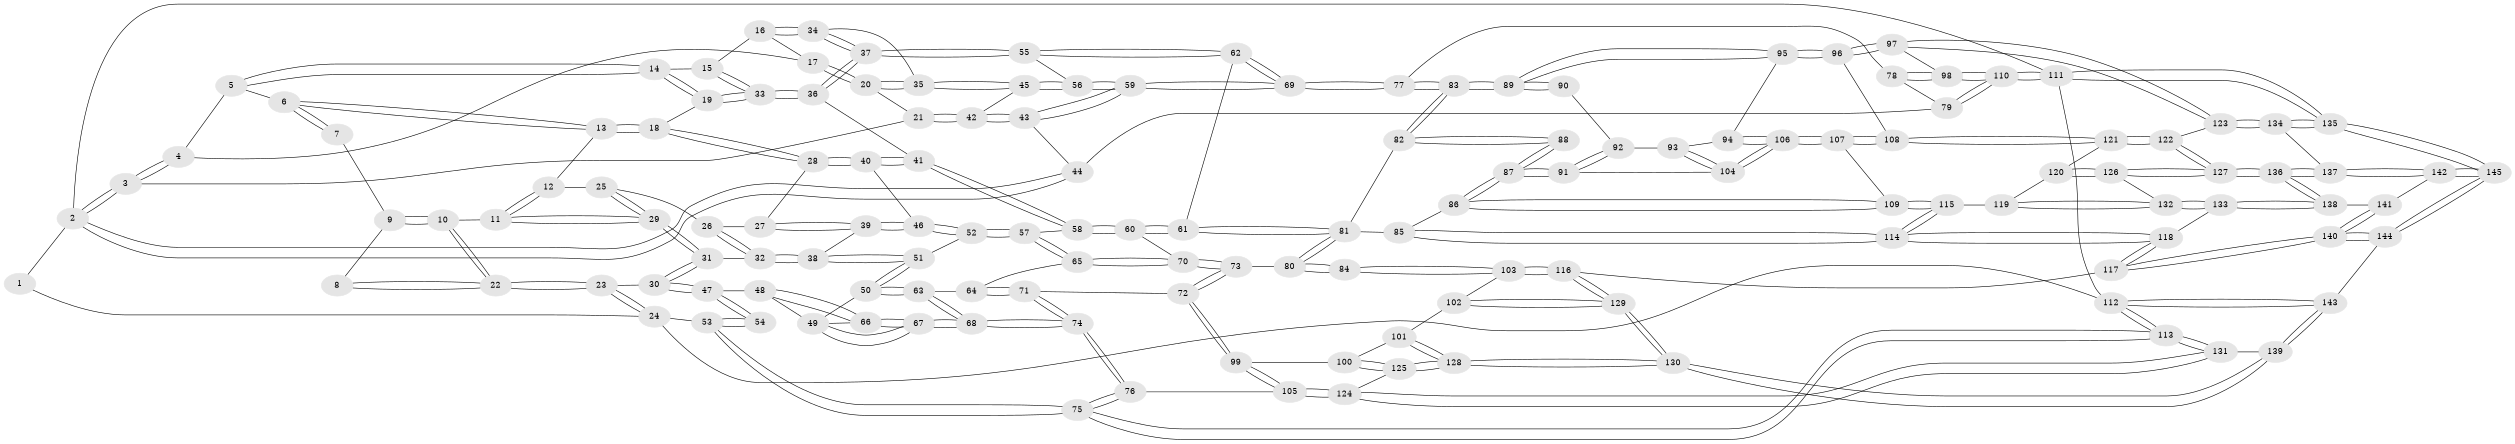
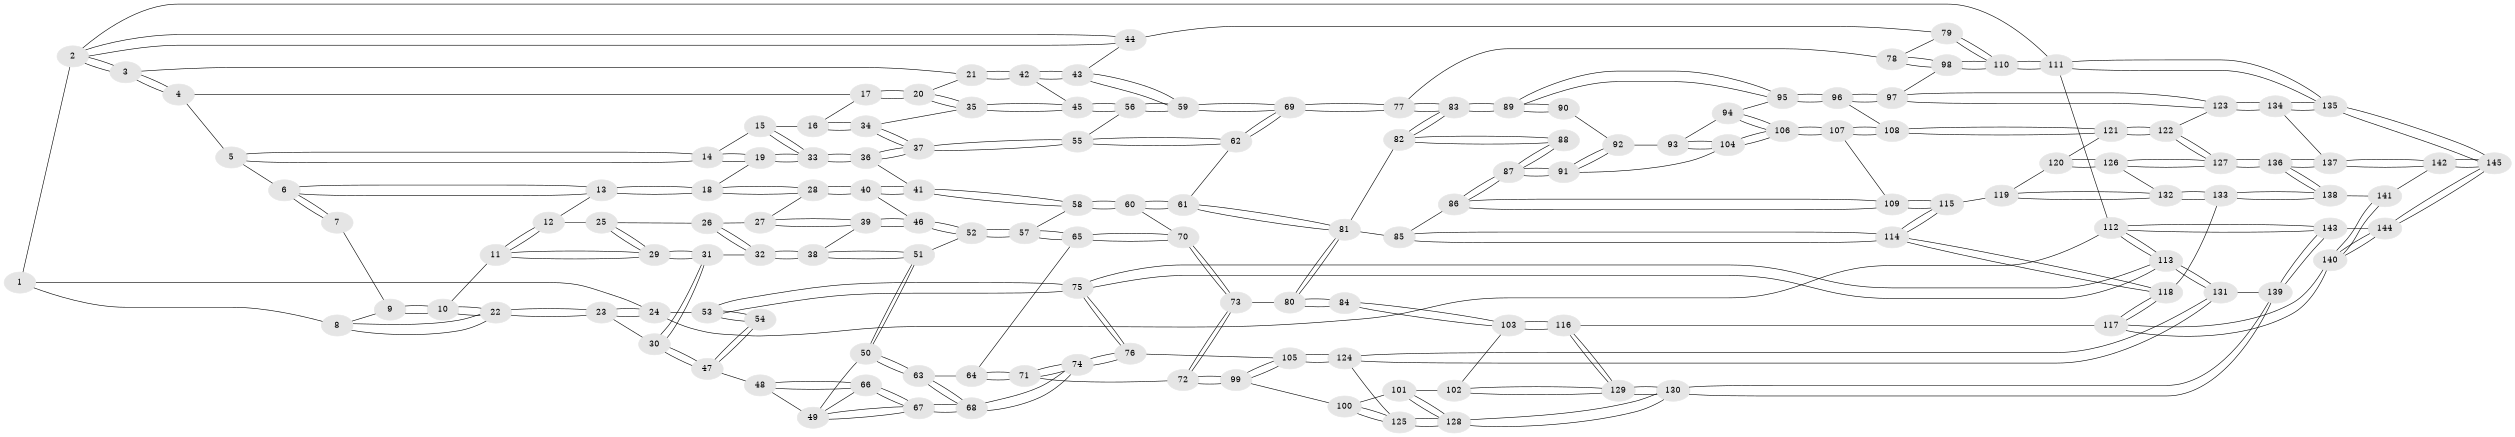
  graph {
    rankdir=LR
    node [color=gray90 style=filled]
    1
    2
    8
    24
    3
    44
    111
    9
    22
    53
    112
    4
    21
    79
    135
    5
    17
    42
    6
    14
    20
    7
    13
    15
    19
    18
    10
    23
    11
    12
    29
    25
    31
    26
    28
    16
    33
    34
    36
    35
    37
    40
    45
    43
    30
    47
    54
    75
    113
    143
    27
    32
    39
    38
    46
    41
    48
    51
    55
    56
    58
    62
    52
    60
    59
    69
    110
    57
    49
    66
    50
    67
    63
    68
    64
    65
    76
    70
    61
    77
    81
    73
    82
    85
    71
    74
    72
    78
    83
    80
    99
    105
    100
    84
    131
    124
    98
    89
    103
    88
    90
    95
    86
    114
    116
    87
    109
    115
    118
    91
    92
    104
    96
    93
    106
    94
    107
    97
    108
    123
    121
    134
    101
    125
    102
    128
    129
    130
    117
    122
    119
    145
    144
    139
    133
    120
    132
    140
    141
    138
    126
    127
    136
    137
    142
    1 -- 2
+   1 -- 8
    1 -- 24
    2 -- 3
    2 -- 3
    2 -- 44
    2 -- 44
    2 -- 111
    8 -- 9
    8 -- 22
    8 -- 22
    24 -- 53
    24 -- 112
    3 -- 4
    3 -- 4
    3 -- 21
    44 -- 79
    111 -- 112
    111 -- 135
    111 -- 135
    9 -- 10
    9 -- 10
    22 -- 23
    22 -- 23
    53 -- 54
    53 -- 54
    53 -- 75
    53 -- 75
    112 -- 113
    112 -- 113
    112 -- 143
    112 -- 143
    4 -- 5
    4 -- 17
    21 -- 42
    21 -- 42
    79 -- 110
    79 -- 110
    135 -- 145
    135 -- 145
    5 -- 6
    5 -- 14
    5 -- 14
    17 -- 20
    17 -- 20
    42 -- 45
    42 -- 43
    42 -- 43
    6 -- 7
    6 -- 7
    6 -- 13
    6 -- 13
    14 -- 15
    14 -- 19
    14 -- 19
    20 -- 21
    20 -- 35
    20 -- 35
    7 -- 9
    13 -- 18
    13 -- 18
    15 -- 16
    15 -- 33
    15 -- 33
    19 -- 33
    19 -- 33
    18 -- 19
    18 -- 28
    18 -- 28
    10 -- 22
    10 -- 22
    10 -- 11
    23 -- 24
    23 -- 24
    23 -- 30
    11 -- 12
    11 -- 12
    11 -- 29
    11 -- 29
    12 -- 13
    12 -- 25
    29 -- 31
    29 -- 31
    25 -- 29
    25 -- 29
    25 -- 26
    31 -- 32
    26 -- 27
    26 -- 32
    26 -- 32
    28 -- 40
    28 -- 40
    16 -- 17
    16 -- 34
    16 -- 34
    33 -- 36
    33 -- 36
    34 -- 35
    34 -- 37
    34 -- 37
    36 -- 37
    36 -- 37
    36 -- 41
    35 -- 45
    35 -- 45
    37 -- 55
    37 -- 55
    40 -- 46
    40 -- 41
    40 -- 41
    45 -- 56
    45 -- 56
    43 -- 44
    43 -- 59
    43 -- 59
    30 -- 31
    30 -- 31
    30 -- 47
    30 -- 47
    47 -- 54
    47 -- 54
    47 -- 48
    75 -- 113
    75 -- 113
    75 -- 76
    75 -- 76
    113 -- 131
    113 -- 131
    143 -- 144
    27 -- 28
    27 -- 39
    27 -- 39
    32 -- 38
    32 -- 38
    39 -- 46
    39 -- 46
    38 -- 39
    38 -- 51
    38 -- 51
    46 -- 52
    46 -- 52
    41 -- 58
    41 -- 58
    48 -- 49
    48 -- 66
    48 -- 66
    51 -- 52
    55 -- 56
    55 -- 62
    55 -- 62
    56 -- 59
    56 -- 59
    58 -- 60
    58 -- 60
    62 -- 69
    62 -- 69
    52 -- 57
    52 -- 57
    60 -- 70
    60 -- 61
    60 -- 61
    59 -- 69
    59 -- 69
    69 -- 77
    69 -- 77
    110 -- 111
    110 -- 111
    57 -- 58
    57 -- 65
    57 -- 65
    49 -- 66
    49 -- 50
    49 -- 67
    49 -- 67
    66 -- 67
    66 -- 67
    50 -- 51
    50 -- 51
    50 -- 63
    50 -- 63
    67 -- 68
    67 -- 68
    63 -- 68
    63 -- 68
    63 -- 64
    68 -- 74
    68 -- 74
    64 -- 65
    64 -- 71
    64 -- 71
    65 -- 70
    65 -- 70
    76 -- 105
    70 -- 73
    70 -- 73
    61 -- 62
    61 -- 81
    61 -- 81
    77 -- 78
    77 -- 83
    77 -- 83
    81 -- 82
    81 -- 85
    73 -- 80
    82 -- 83
    82 -- 83
    82 -- 88
    82 -- 88
    85 -- 86
    85 -- 114
    85 -- 114
    71 -- 74
    71 -- 74
    71 -- 72
    74 -- 76
    74 -- 76
    72 -- 73
    72 -- 73
    72 -- 99
    72 -- 99
    78 -- 79
    78 -- 98
    78 -- 98
    83 -- 89
    83 -- 89
    80 -- 81
    80 -- 81
    80 -- 84
    80 -- 84
    99 -- 105
    99 -- 105
    99 -- 100
    105 -- 124
    105 -- 124
    100 -- 101
    100 -- 125
    100 -- 125
    84 -- 103
    84 -- 103
    131 -- 139
    124 -- 131
    124 -- 131
    124 -- 125
    98 -- 110
    98 -- 110
    89 -- 90
    89 -- 90
    89 -- 95
    89 -- 95
    103 -- 116
    103 -- 116
    90 -- 92
    95 -- 96
    95 -- 96
    86 -- 87
    86 -- 87
    86 -- 109
    86 -- 109
    114 -- 115
    114 -- 115
    114 -- 118
    114 -- 118
    116 -- 129
    116 -- 129
    116 -- 117
    87 -- 88
    87 -- 88
    87 -- 91
    87 -- 91
    109 -- 115
    109 -- 115
    115 -- 119
    118 -- 133
    91 -- 92
    91 -- 92
    91 -- 104
    92 -- 93
    104 -- 106
    104 -- 106
    96 -- 97
    96 -- 97
    96 -- 108
    93 -- 104
    93 -- 104
    93 -- 94
    106 -- 107
    106 -- 107
    94 -- 95
    94 -- 106
    94 -- 106
    107 -- 109
    107 -- 108
    107 -- 108
    97 -- 98
    97 -- 123
    97 -- 123
    108 -- 121
    108 -- 121
    123 -- 134
    123 -- 134
    121 -- 122
    121 -- 122
    134 -- 135
    134 -- 135
    134 -- 137
    101 -- 102
    101 -- 128
    101 -- 128
    125 -- 128
    125 -- 128
    102 -- 103
    102 -- 129
    102 -- 129
    128 -- 130
    128 -- 130
    129 -- 130
    129 -- 130
    130 -- 139
    130 -- 139
    117 -- 118
    117 -- 118
    117 -- 140
    117 -- 140
    122 -- 123
    122 -- 127
    122 -- 127
    119 -- 120
    119 -- 132
    119 -- 132
    144 -- 145
    144 -- 145
    139 -- 143
    139 -- 143
    133 -- 138
    133 -- 138
    120 -- 121
    120 -- 126
    120 -- 126
    132 -- 133
    132 -- 133
    140 -- 144
    140 -- 144
    140 -- 141
    140 -- 141
    141 -- 142
    138 -- 141
    126 -- 132
    126 -- 127
    126 -- 127
    127 -- 136
    127 -- 136
    136 -- 138
    136 -- 138
    136 -- 137
    136 -- 137
    137 -- 142
    137 -- 142
    142 -- 145
    142 -- 145
  }
